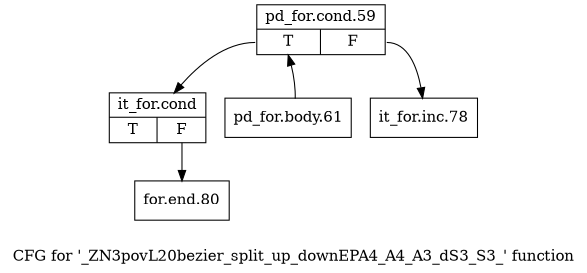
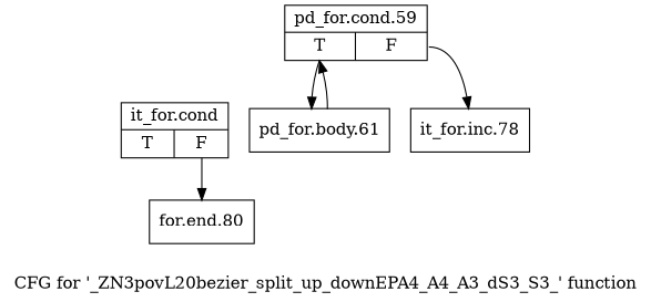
  digraph {
    label="CFG for '_ZN3povL20bezier_split_up_downEPA4_A4_A3_dS3_S3_' function"
    node [shape=record]
    edge [tailport=s1]
    n1 [label="{it_for.cond|{<s0>T|<s1>F}}"]
    n2 [label="{for.end.80}"]
    n3 [label="{pd_for.cond.59|{<s0>T|<s1>F}}"]
    n4 [label="{pd_for.body.61}"]
    n5 [label="{it_for.inc.78}"]
    n1 -> n2
-   n3 -> n1 [tailport=s0]
+   n3 -> n4 [tailport=s0]
    n3 -> n5
    n4 -> n3 [tailport=""]
  }
